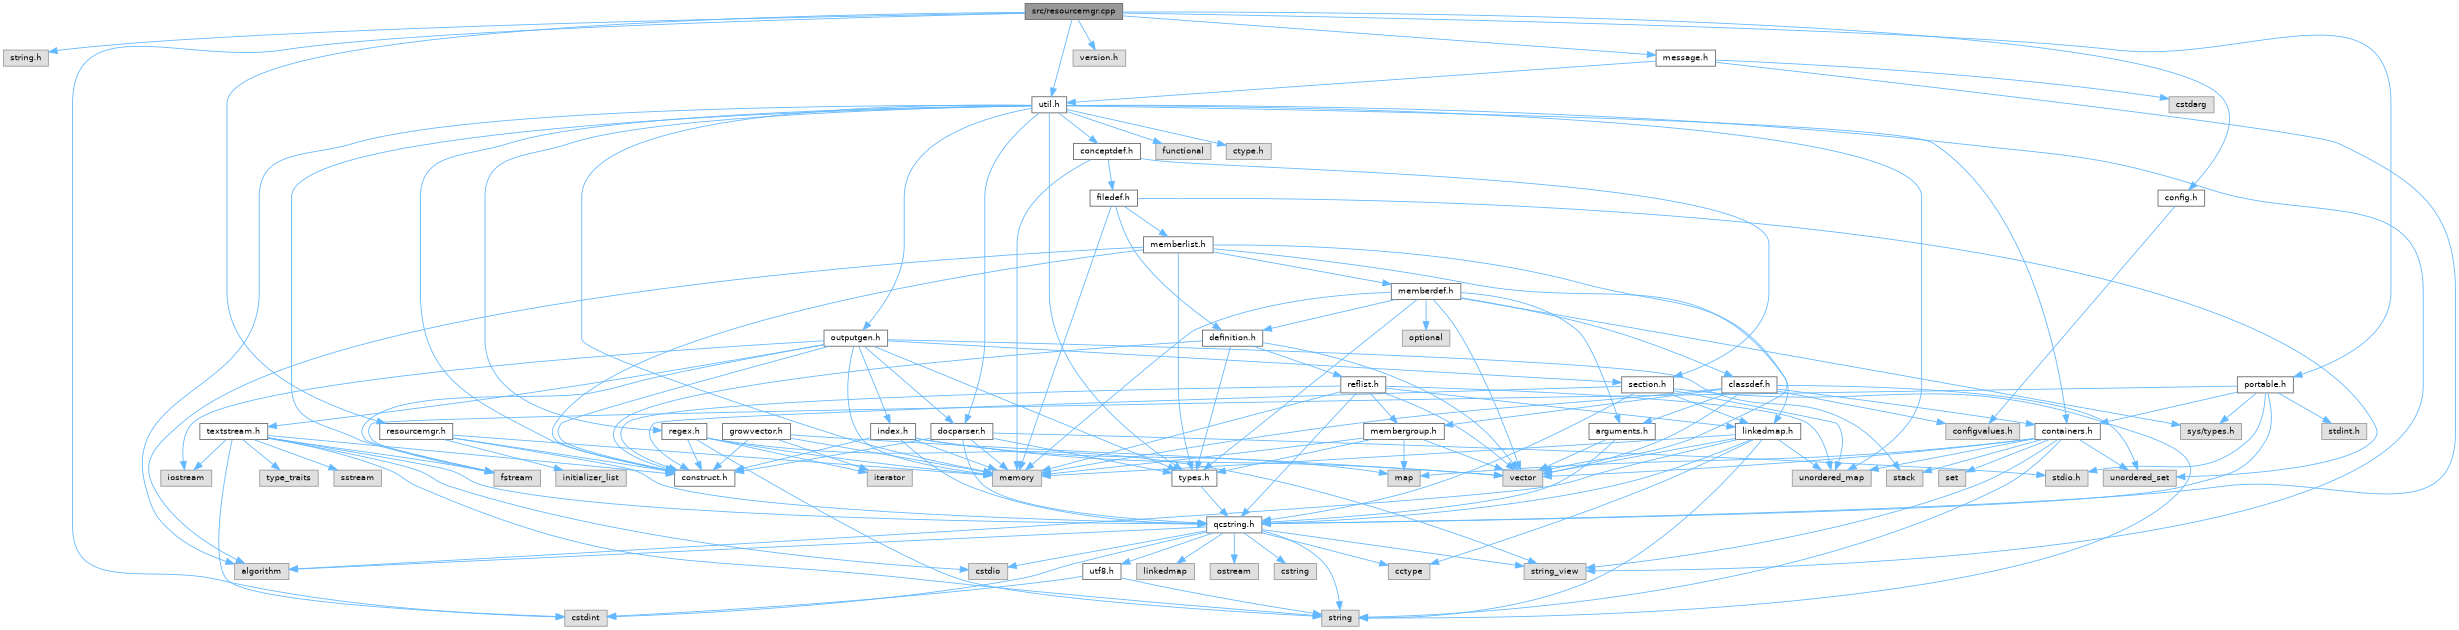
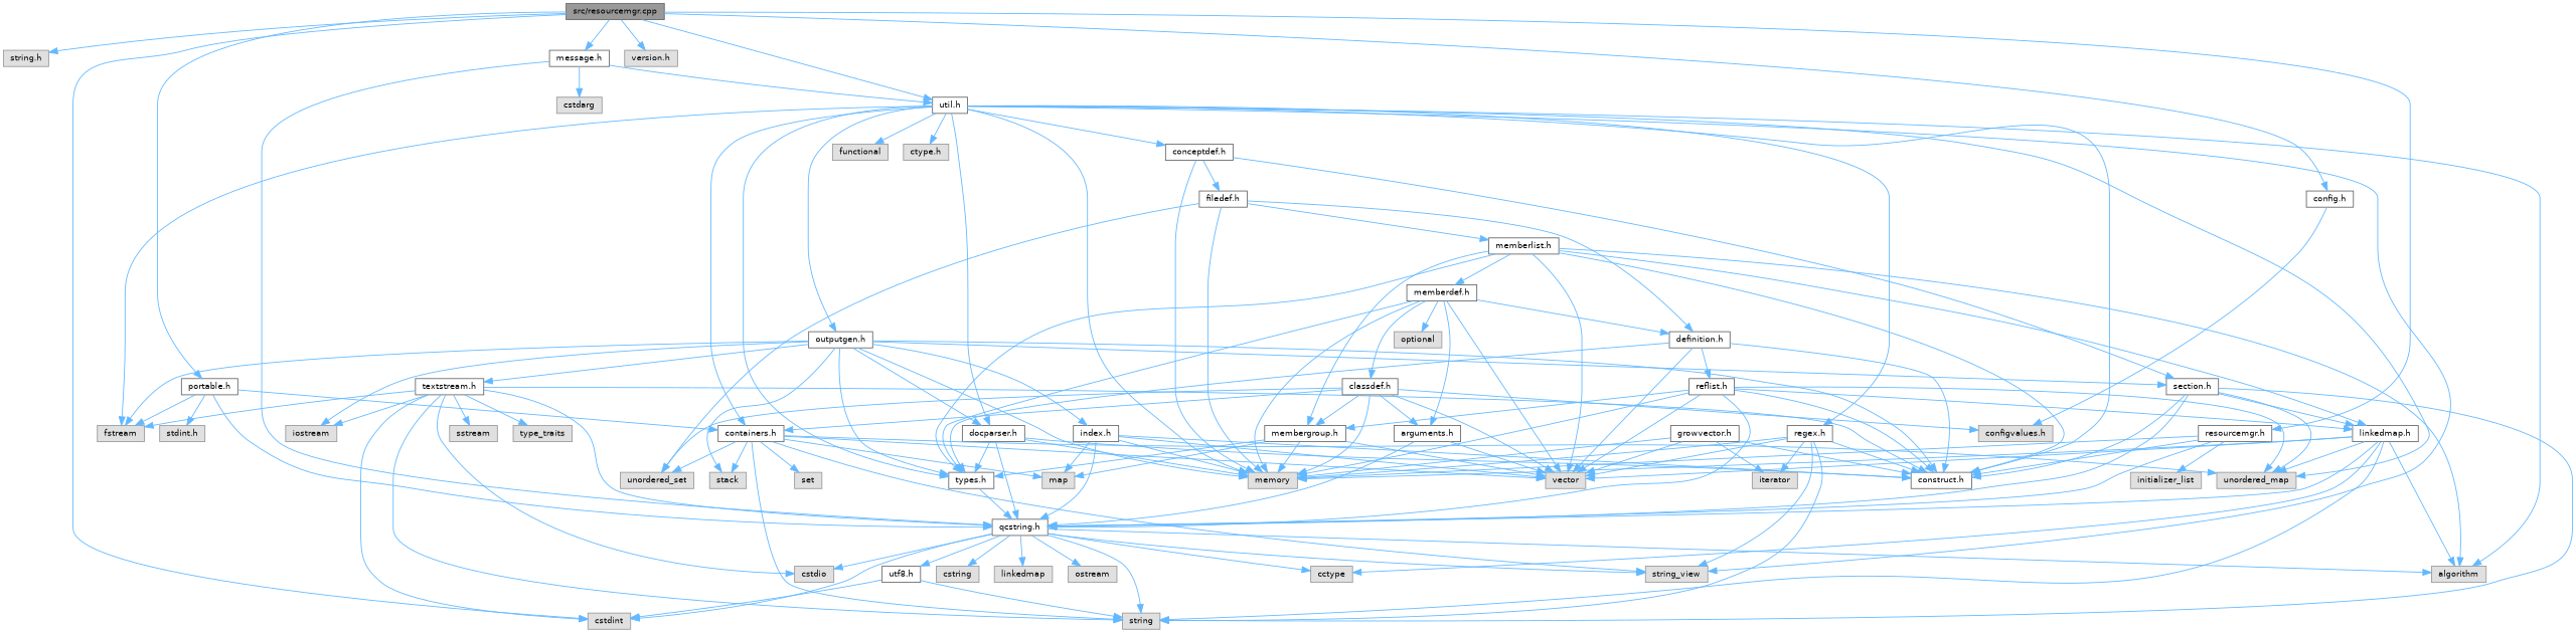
  digraph {
    node [color=grey60 fillcolor="#E0E0E0" fontname=Helvetica fontsize=10 shape=box style=filled]
    edge [color=steelblue1 fontname=Helvetica fontsize=10 labelfontname=Helvetica labelfontsize=10 style=solid]
    n1 [color=gray40 fillcolor=grey60 fontcolor=black height=0.2 label="src/resourcemgr.cpp" width=0.4]
    n2 [height=0.2 label="string.h" width=0.4]
    n3 [height=0.2 label=cstdint width=0.4]
    n4 [color=grey40 fillcolor=white height=0.2 label="resourcemgr.h" width=0.4]
    n5 [color=grey40 fillcolor=white height=0.2 label="util.h" width=0.4]
    n6 [height=0.2 label="version.h" width=0.4]
    n7 [color=grey40 fillcolor=white height=0.2 label="message.h" width=0.4]
    n8 [color=grey40 fillcolor=white height=0.2 label="config.h" width=0.4]
    n9 [color=grey40 fillcolor=white height=0.2 label="portable.h" width=0.4]
    n10 [height=0.2 label=map width=0.4]
    n11 [height=0.2 label=memory width=0.4]
    n12 [height=0.2 label=initializer_list width=0.4]
    n13 [color=grey40 fillcolor=white height=0.2 label="qcstring.h" width=0.4]
    n14 [color=grey40 fillcolor=white height=0.2 label="construct.h" width=0.4]
    n15 [height=0.2 label=string_view width=0.4]
    n16 [height=0.2 label=algorithm width=0.4]
    n17 [height=0.2 label=unordered_map width=0.4]
    n18 [height=0.2 label=functional width=0.4]
    n19 [height=0.2 label=fstream width=0.4]
    n20 [height=0.2 label="ctype.h" width=0.4]
    n21 [color=grey40 fillcolor=white height=0.2 label="types.h" width=0.4]
    n22 [color=grey40 fillcolor=white height=0.2 label="docparser.h" width=0.4]
    n23 [color=grey40 fillcolor=white height=0.2 label="containers.h" width=0.4]
    n24 [color=grey40 fillcolor=white height=0.2 label="outputgen.h" width=0.4]
    n25 [color=grey40 fillcolor=white height=0.2 label="regex.h" width=0.4]
    n26 [color=grey40 fillcolor=white height=0.2 label="conceptdef.h" width=0.4]
    n27 [height=0.2 label=cstdarg width=0.4]
    n28 [height=0.2 label="configvalues.h" width=0.4]
-   n29 [height=0.2 label="stdio.h" width=0.4]
-   n30 [height=0.2 label="sys/types.h" width=0.4]
    n31 [height=0.2 label="stdint.h" width=0.4]
    n32 [height=0.2 label=string width=0.4]
    n33 [height=0.2 label=cctype width=0.4]
    n34 [height=0.2 label=cstring width=0.4]
    n35 [height=0.2 label=cstdio width=0.4]
    n36 [height=0.2 label=linkedmap width=0.4]
    n37 [height=0.2 label=ostream width=0.4]
    n38 [color=grey40 fillcolor=white height=0.2 label="utf8.h" width=0.4]
    n39 [height=0.2 label=vector width=0.4]
    n40 [height=0.2 label=set width=0.4]
    n41 [height=0.2 label=unordered_set width=0.4]
    n42 [height=0.2 label=stack width=0.4]
    n43 [height=0.2 label=iostream width=0.4]
    n44 [color=grey40 fillcolor=white height=0.2 label="index.h" width=0.4]
    n45 [color=grey40 fillcolor=white height=0.2 label="section.h" width=0.4]
    n46 [color=grey40 fillcolor=white height=0.2 label="textstream.h" width=0.4]
    n47 [height=0.2 label=iterator width=0.4]
    n48 [color=grey40 fillcolor=white height=0.2 label="filedef.h" width=0.4]
    n49 [color=grey40 fillcolor=white height=0.2 label="growvector.h" width=0.4]
    n50 [color=grey40 fillcolor=white height=0.2 label="linkedmap.h" width=0.4]
    n51 [height=0.2 label=sstream width=0.4]
    n52 [height=0.2 label=type_traits width=0.4]
    n53 [color=grey40 fillcolor=white height=0.2 label="definition.h" width=0.4]
    n54 [color=grey40 fillcolor=white height=0.2 label="reflist.h" width=0.4]
    n55 [color=grey40 fillcolor=white height=0.2 label="memberlist.h" width=0.4]
    n56 [color=grey40 fillcolor=white height=0.2 label="membergroup.h" width=0.4]
    n57 [color=grey40 fillcolor=white height=0.2 label="memberdef.h" width=0.4]
    n58 [height=0.2 label=optional width=0.4]
    n59 [color=grey40 fillcolor=white height=0.2 label="arguments.h" width=0.4]
    n60 [color=grey40 fillcolor=white height=0.2 label="classdef.h" width=0.4]
    n1 -> n2
    n1 -> n3
    n1 -> n4
    n1 -> n5
    n1 -> n6
    n1 -> n7
    n1 -> n8
    n1 -> n9
    n4 -> n11
    n4 -> n12
    n4 -> n13
    n4 -> n14
    n5 -> n11
    n5 -> n14
    n5 -> n15
    n5 -> n16
    n5 -> n17
    n5 -> n18
    n5 -> n19
    n5 -> n20
    n5 -> n21
    n5 -> n22
    n5 -> n23
    n5 -> n24
    n5 -> n25
    n5 -> n26
    n7 -> n5
    n7 -> n13
    n7 -> n27
    n8 -> n28
    n9 -> n13
    n9 -> n19
    n9 -> n23
-   n9 -> n29
-   n9 -> n30
    n9 -> n31
    n13 -> n3
    n13 -> n15
    n13 -> n16
    n13 -> n32
    n13 -> n33
    n13 -> n34
    n13 -> n35
    n13 -> n36
    n13 -> n37
    n13 -> n38
    n21 -> n13
    n22 -> n11
    n22 -> n13
    n22 -> n14
    n22 -> n21
-   n22 -> n29
    n23 -> n10
    n23 -> n15
    n23 -> n17
    n23 -> n32
    n23 -> n39
    n23 -> n40
    n23 -> n41
    n23 -> n42
    n24 -> n11
    n24 -> n14
    n24 -> n19
    n24 -> n21
    n24 -> n22
    n24 -> n42
    n24 -> n43
    n24 -> n44
    n24 -> n45
    n24 -> n46
    n25 -> n11
    n25 -> n14
    n25 -> n15
    n25 -> n32
+   n25 -> n39
    n25 -> n47
    n26 -> n11
    n26 -> n45
    n26 -> n48
    n38 -> n3
    n38 -> n32
    n44 -> n10
    n44 -> n11
    n44 -> n13
    n44 -> n14
    n44 -> n39
    n45 -> n13
    n45 -> n14
    n45 -> n17
    n45 -> n32
    n45 -> n50
    n46 -> n3
    n46 -> n13
    n46 -> n14
    n46 -> n19
    n46 -> n32
    n46 -> n35
    n46 -> n43
    n46 -> n51
    n46 -> n52
    n48 -> n11
    n48 -> n41
    n48 -> n53
    n48 -> n55
    n49 -> n11
    n49 -> n14
    n49 -> n39
    n49 -> n47
    n50 -> n11
    n50 -> n13
    n50 -> n16
    n50 -> n17
    n50 -> n32
    n50 -> n33
    n50 -> n39
    n53 -> n14
    n53 -> n21
    n53 -> n39
    n53 -> n54
    n54 -> n11
    n54 -> n13
    n54 -> n14
    n54 -> n17
    n54 -> n39
    n54 -> n50
    n54 -> n56
    n55 -> n14
    n55 -> n16
    n55 -> n21
    n55 -> n39
    n55 -> n50
+   n55 -> n56
    n55 -> n57
    n56 -> n10
    n56 -> n11
    n56 -> n21
    n56 -> n39
    n57 -> n11
    n57 -> n21
-   n57 -> n30
    n57 -> n39
    n57 -> n53
    n57 -> n58
    n57 -> n59
    n57 -> n60
    n59 -> n13
    n59 -> n39
    n60 -> n11
    n60 -> n23
    n60 -> n28
    n60 -> n39
    n60 -> n41
    n60 -> n56
    n60 -> n59
  }
